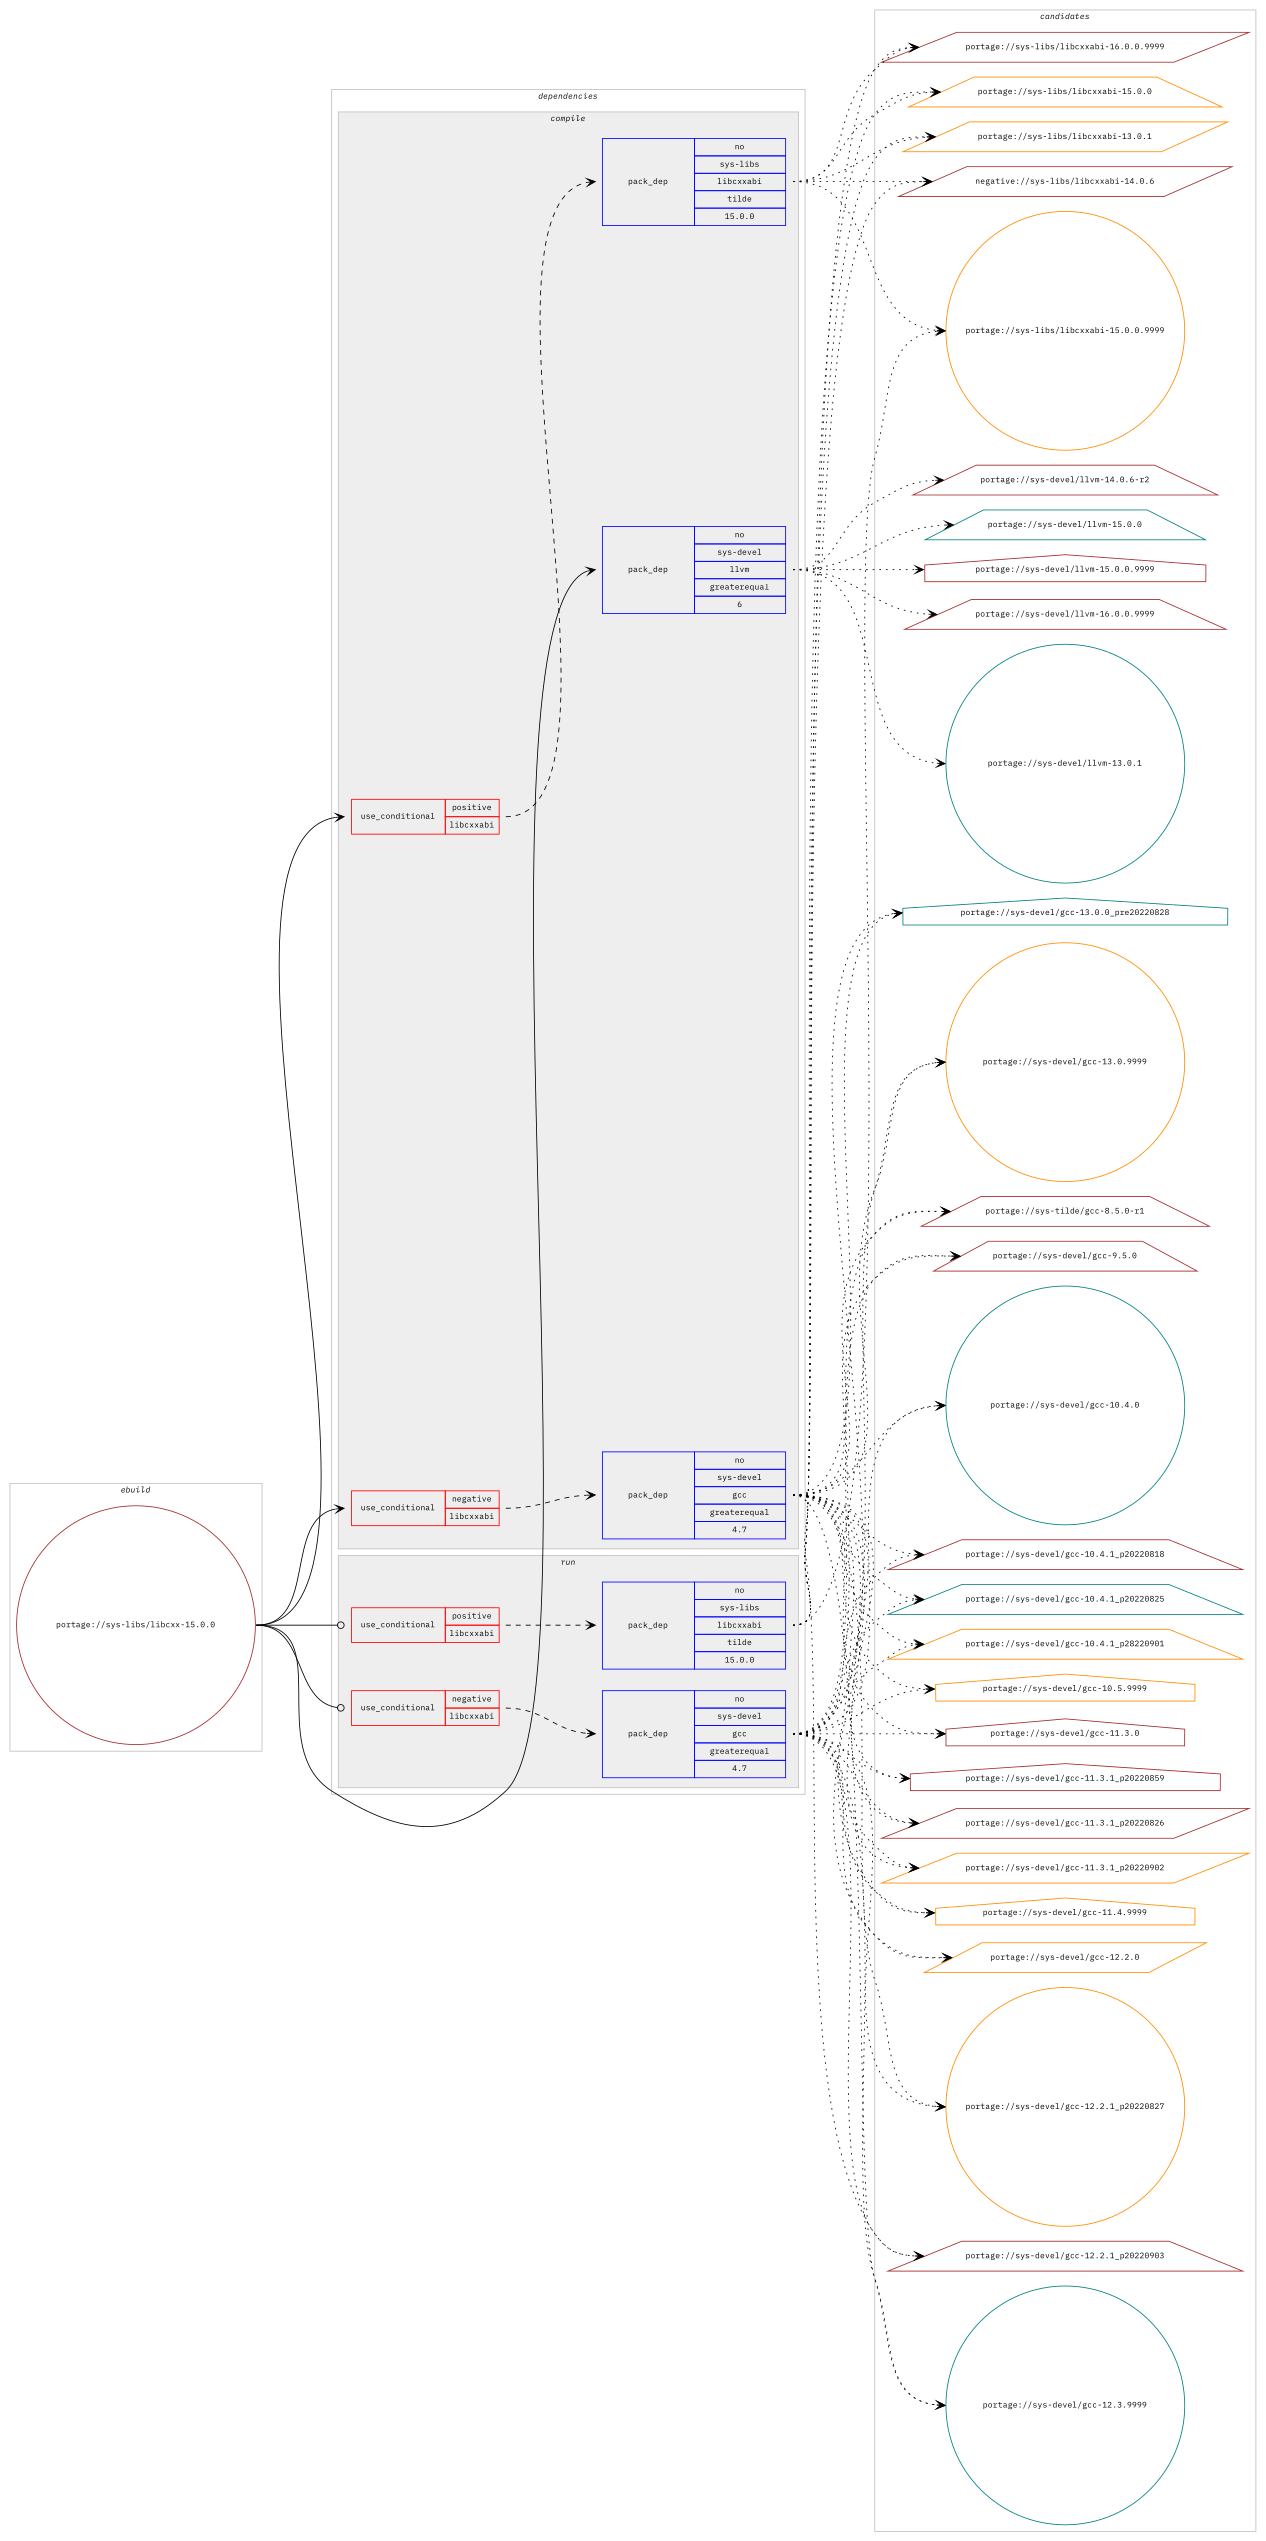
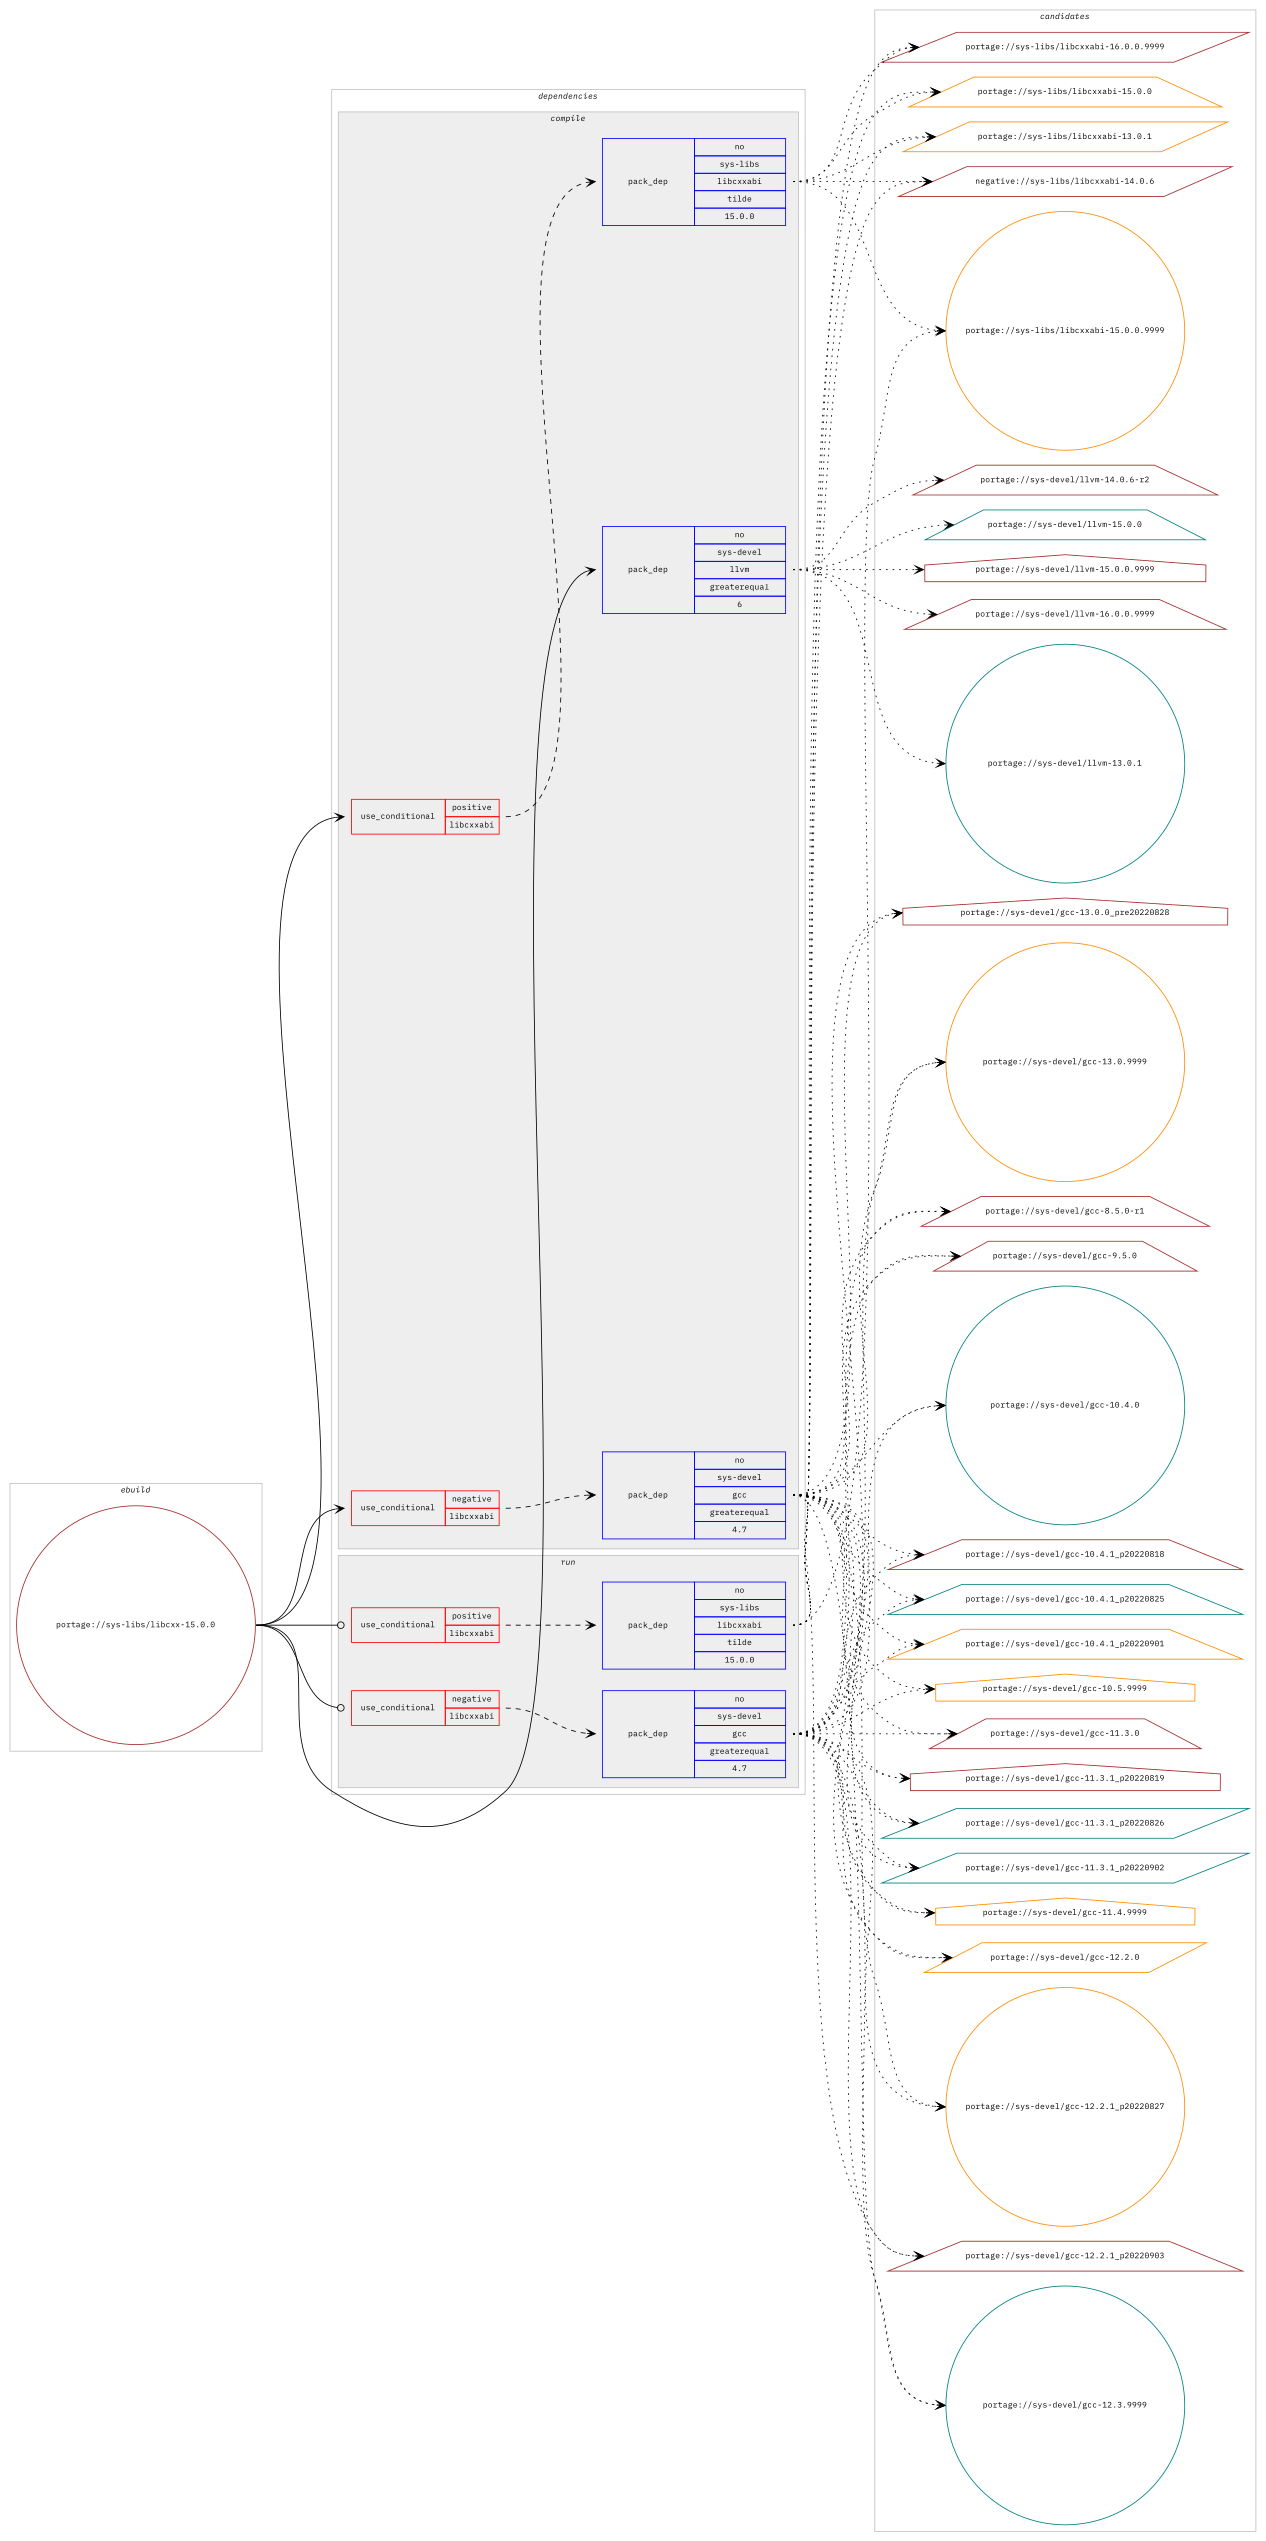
  digraph {
    compound=true
    concentrate=true
    fontname="IBM Plex Mono"
    fontsize=10
    newrank=true
    rankdir=LR
    ranksep=1.5
    node [color=brown fontname="IBM Plex Mono" fontsize=10 shape=trapezium]
    edge [arrowhead=vee fontname="IBM Plex Mono" headport=w style=dotted tailport=e weight=100]
    n1 [label="portage://sys-libs/libcxx-15.0.0" shape=circle width=4]
    n2 [color=blue label=<<TABLE BORDER="0" CELLBORDER="1" CELLSPACING="0" CELLPADDING="4" WIDTH="220"><TR><TD ROWSPAN="6" CELLPADDING="30">pack_dep</TD></TR><TR><TD WIDTH="110">no</TD></TR><TR><TD>sys-devel</TD></TR><TR><TD>gcc</TD></TR><TR><TD>greaterequal</TD></TR><TR><TD>4.7</TD></TR></TABLE>> shape=none]
    n3 [color=red label=<<TABLE BORDER="0" CELLBORDER="1" CELLSPACING="0" CELLPADDING="4"><TR><TD ROWSPAN="3" CELLPADDING="10">use_conditional</TD></TR><TR><TD>negative</TD></TR><TR><TD>libcxxabi</TD></TR></TABLE>> shape=none]
    n4 [color=blue label=<<TABLE BORDER="0" CELLBORDER="1" CELLSPACING="0" CELLPADDING="4" WIDTH="220"><TR><TD ROWSPAN="6" CELLPADDING="30">pack_dep</TD></TR><TR><TD WIDTH="110">no</TD></TR><TR><TD>sys-libs</TD></TR><TR><TD>libcxxabi</TD></TR><TR><TD>tilde</TD></TR><TR><TD>15.0.0</TD></TR></TABLE>> shape=none]
    n5 [color=red label=<<TABLE BORDER="0" CELLBORDER="1" CELLSPACING="0" CELLPADDING="4"><TR><TD ROWSPAN="3" CELLPADDING="10">use_conditional</TD></TR><TR><TD>positive</TD></TR><TR><TD>libcxxabi</TD></TR></TABLE>> shape=none]
    n6 [color=blue label=<<TABLE BORDER="0" CELLBORDER="1" CELLSPACING="0" CELLPADDING="4" WIDTH="220"><TR><TD ROWSPAN="6" CELLPADDING="30">pack_dep</TD></TR><TR><TD WIDTH="110">no</TD></TR><TR><TD>sys-devel</TD></TR><TR><TD>llvm</TD></TR><TR><TD>greaterequal</TD></TR><TR><TD>6</TD></TR></TABLE>> shape=none]
    n7 [color=blue label=<<TABLE BORDER="0" CELLBORDER="1" CELLSPACING="0" CELLPADDING="4" WIDTH="220"><TR><TD ROWSPAN="6" CELLPADDING="30">pack_dep</TD></TR><TR><TD WIDTH="110">no</TD></TR><TR><TD>sys-devel</TD></TR><TR><TD>gcc</TD></TR><TR><TD>greaterequal</TD></TR><TR><TD>4.7</TD></TR></TABLE>> shape=none]
    n8 [color=red label=<<TABLE BORDER="0" CELLBORDER="1" CELLSPACING="0" CELLPADDING="4"><TR><TD ROWSPAN="3" CELLPADDING="10">use_conditional</TD></TR><TR><TD>negative</TD></TR><TR><TD>libcxxabi</TD></TR></TABLE>> shape=none]
    n9 [color=blue label=<<TABLE BORDER="0" CELLBORDER="1" CELLSPACING="0" CELLPADDING="4" WIDTH="220"><TR><TD ROWSPAN="6" CELLPADDING="30">pack_dep</TD></TR><TR><TD WIDTH="110">no</TD></TR><TR><TD>sys-libs</TD></TR><TR><TD>libcxxabi</TD></TR><TR><TD>tilde</TD></TR><TR><TD>15.0.0</TD></TR></TABLE>> shape=none]
    n10 [color=red label=<<TABLE BORDER="0" CELLBORDER="1" CELLSPACING="0" CELLPADDING="4"><TR><TD ROWSPAN="3" CELLPADDING="10">use_conditional</TD></TR><TR><TD>positive</TD></TR><TR><TD>libcxxabi</TD></TR></TABLE>> shape=none]
    n11 [color=teal label="portage://sys-devel/gcc-10.4.0" shape=circle width=4]
    n12 [label="portage://sys-devel/gcc-10.4.1_p20220818" width=4]
    n13 [color=teal label="portage://sys-devel/gcc-10.4.1_p20220825" width=4]
-   n14 [color=darkorange label="portage://sys-devel/gcc-10.4.1_p28220901" width=4]
+   n14 [color=darkorange label="portage://sys-devel/gcc-10.4.1_p20220901" width=4]
    n15 [color=darkorange label="portage://sys-devel/gcc-10.5.9999" shape=house width=4]
-   n16 [label="portage://sys-devel/gcc-11.3.0" shape=house width=4]
-   n17 [label="portage://sys-devel/gcc-11.3.1_p20220859" shape=house width=4]
-   n18 [label="portage://sys-devel/gcc-11.3.1_p20220826" shape=parallelogram width=4]
-   n19 [color=darkorange label="portage://sys-devel/gcc-11.3.1_p20220902" shape=parallelogram width=4]
+   n16 [label="portage://sys-devel/gcc-11.3.0" width=4]
+   n17 [label="portage://sys-devel/gcc-11.3.1_p20220819" shape=house width=4]
+   n18 [color=teal label="portage://sys-devel/gcc-11.3.1_p20220826" shape=parallelogram width=4]
+   n19 [color=teal label="portage://sys-devel/gcc-11.3.1_p20220902" shape=parallelogram width=4]
    n20 [color=darkorange label="portage://sys-devel/gcc-11.4.9999" shape=house width=4]
    n21 [color=darkorange label="portage://sys-devel/gcc-12.2.0" shape=parallelogram width=4]
    n22 [color=darkorange label="portage://sys-devel/gcc-12.2.1_p20220827" shape=circle width=4]
    n23 [label="portage://sys-devel/gcc-12.2.1_p20220903" width=4]
    n24 [color=teal label="portage://sys-devel/gcc-12.3.9999" shape=circle width=4]
-   n25 [color=teal label="portage://sys-devel/gcc-13.0.0_pre20220828" shape=house width=4]
+   n25 [label="portage://sys-devel/gcc-13.0.0_pre20220828" shape=house width=4]
    n26 [color=darkorange label="portage://sys-devel/gcc-13.0.9999" shape=circle width=4]
-   n27 [label="portage://sys-tilde/gcc-8.5.0-r1" width=4]
+   n27 [label="portage://sys-devel/gcc-8.5.0-r1" width=4]
    n28 [label="portage://sys-devel/gcc-9.5.0" width=4]
    n29 [color=darkorange label="portage://sys-libs/libcxxabi-13.0.1" shape=parallelogram width=4]
    n30 [label="negative://sys-libs/libcxxabi-14.0.6" shape=parallelogram width=4]
    n31 [color=darkorange label="portage://sys-libs/libcxxabi-15.0.0" width=4]
    n32 [color=darkorange label="portage://sys-libs/libcxxabi-15.0.0.9999" shape=circle width=4]
    n33 [label="portage://sys-libs/libcxxabi-16.0.0.9999" shape=parallelogram width=4]
    n34 [color=teal label="portage://sys-devel/llvm-13.0.1" shape=circle width=4]
    n35 [label="portage://sys-devel/llvm-14.0.6-r2" width=4]
    n36 [color=teal label="portage://sys-devel/llvm-15.0.0" width=4]
    n37 [label="portage://sys-devel/llvm-15.0.0.9999" shape=house width=4]
    n38 [label="portage://sys-devel/llvm-16.0.0.9999" width=4]
    subgraph cluster_1 {
      color=gray
      label=<<i>ebuild</i>>
      n1
    }
    subgraph cluster_2 {
      color=gray
      label=<<i>dependencies</i>>
      subgraph cluster_3 {
        color=gray
        fillcolor="#eeeeee"
        label=<<i>compile</i>>
        style=filled
        subgraph sub_4 {
          color=gray
          fillcolor="#eeeeee"
          label=<<i>compile</i>>
          style=filled
          n3
          subgraph sub_5 {
            color=gray
            fillcolor="#eeeeee"
            label=<<i>compile</i>>
            style=filled
            n2
          }
        }
        subgraph sub_6 {
          color=gray
          fillcolor="#eeeeee"
          label=<<i>compile</i>>
          style=filled
          n5
          subgraph sub_7 {
            color=gray
            fillcolor="#eeeeee"
            label=<<i>compile</i>>
            style=filled
            n4
          }
        }
        subgraph sub_8 {
          color=gray
          fillcolor="#eeeeee"
          label=<<i>compile</i>>
          style=filled
          n6
        }
      }
      subgraph cluster_9 {
        color=gray
        fillcolor="#eeeeee"
        label=<<i>compile and run</i>>
        style=filled
      }
      subgraph cluster_10 {
        color=gray
        fillcolor="#eeeeee"
        label=<<i>run</i>>
        style=filled
        subgraph sub_11 {
          color=gray
          fillcolor="#eeeeee"
          label=<<i>run</i>>
          style=filled
          n8
          subgraph sub_12 {
            color=gray
            fillcolor="#eeeeee"
            label=<<i>run</i>>
            style=filled
            n7
          }
        }
        subgraph sub_13 {
          color=gray
          fillcolor="#eeeeee"
          label=<<i>run</i>>
          style=filled
          n10
          subgraph sub_14 {
            color=gray
            fillcolor="#eeeeee"
            label=<<i>run</i>>
            style=filled
            n9
          }
        }
      }
    }
    subgraph cluster_15 {
      color=gray
      label=<<i>candidates</i>>
      rank=same
      subgraph sub_16 {
        color=black
        label=<<i>candidates</i>>
        nodesep=1
        rank=same
        n11
        n12
        n13
        n14
        n15
        n16
        n17
        n18
        n19
        n20
        n21
        n22
        n23
        n24
        n25
        n26
        n27
        n28
      }
      subgraph sub_17 {
        color=black
        label=<<i>candidates</i>>
        nodesep=1
        rank=same
        n29
        n30
        n31
        n32
        n33
      }
      subgraph sub_18 {
        color=black
        label=<<i>candidates</i>>
        nodesep=1
        rank=same
        n34
        n35
        n36
        n37
        n38
      }
      subgraph sub_19 {
        color=black
        label=<<i>candidates</i>>
        nodesep=1
        rank=same
        n11
        n12
        n13
        n14
        n15
        n16
        n17
        n18
        n19
        n20
        n21
        n22
        n23
        n24
        n25
        n26
        n27
        n28
      }
      subgraph sub_20 {
        color=black
        label=<<i>candidates</i>>
        nodesep=1
        rank=same
        n29
        n30
        n31
        n32
        n33
      }
    }
    n1 -> n3 [style=solid weight=20]
    n1 -> n5 [style=solid weight=20]
    n1 -> n6 [style=solid weight=20]
    n1 -> n8 [arrowhead=odot style=solid weight=20]
    n1 -> n10 [arrowhead=odot style=solid weight=20]
    n2 -> n11
    n2 -> n12
    n2 -> n13
    n2 -> n14
    n2 -> n15
    n2 -> n16
    n2 -> n17
    n2 -> n18
    n2 -> n19
    n2 -> n20
    n2 -> n21
    n2 -> n22
    n2 -> n23
    n2 -> n24
    n2 -> n25
    n2 -> n26
    n2 -> n27
    n2 -> n28
    n3 -> n2 [style=dashed weight=20]
    n4 -> n29
    n4 -> n30
    n4 -> n31
    n4 -> n32
    n4 -> n33
    n5 -> n4 [style=dashed weight=20]
    n6 -> n34
    n6 -> n35
    n6 -> n36
    n6 -> n37
    n6 -> n38
    n7 -> n11
    n7 -> n12
    n7 -> n13
    n7 -> n14
    n7 -> n15
    n7 -> n16
    n7 -> n17
    n7 -> n18
    n7 -> n19
    n7 -> n20
    n7 -> n21
    n7 -> n22
    n7 -> n23
    n7 -> n24
    n7 -> n25
    n7 -> n26
    n7 -> n27
    n7 -> n28
    n8 -> n7 [style=dashed weight=20]
    n9 -> n29
    n9 -> n30
    n9 -> n31
    n9 -> n32
    n9 -> n33
    n10 -> n9 [style=dashed weight=20]
  }
